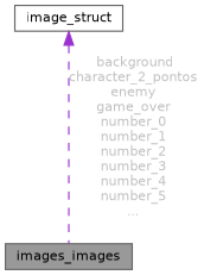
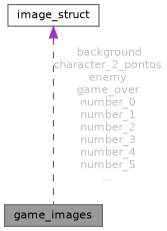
  digraph {
    node [color=gray40 fontname=Helvetica fontsize=10 shape=box style=filled]
-   n1 [fillcolor=grey60 fontcolor=black height=0.2 label=images_images width=0.4]
+   n1 [fillcolor=grey60 fontcolor=black height=0.2 label=game_images width=0.4]
    n2 [fillcolor=white height=0.2 label=image_struct width=0.4]
    n2 -> n1 [color=darkorchid3 dir=back fontcolor=grey fontname=Helvetica fontsize=10 label=" background\ncharacter_2_pontos\nenemy\ngame_over\nnumber_0\nnumber_1\nnumber_2\nnumber_3\nnumber_4\nnumber_5\n..." labelfontname=Helvetica labelfontsize=10 style=dashed]
  }
